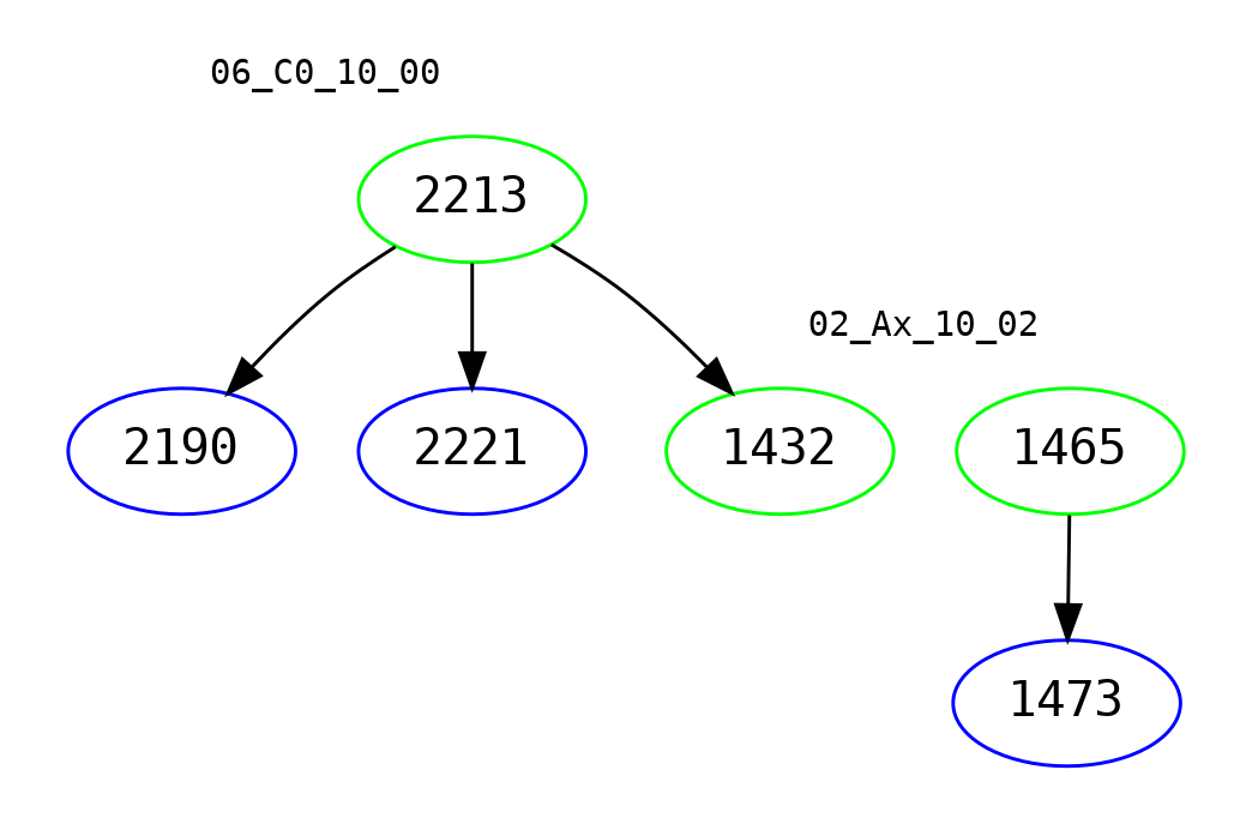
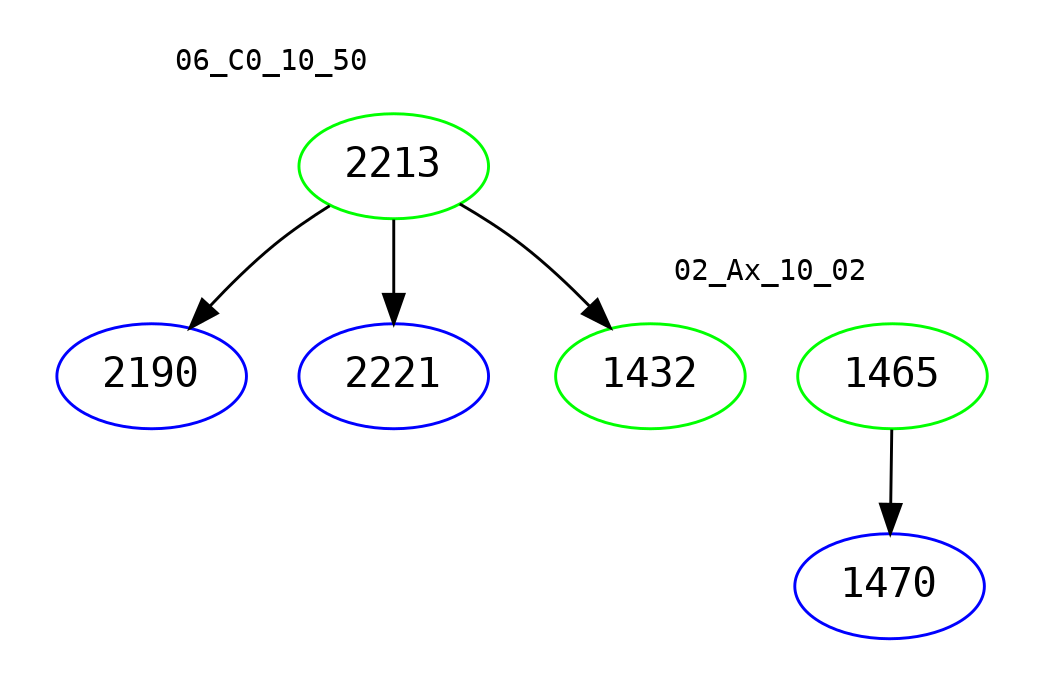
  digraph {
    fontname="DejaVu Sans Mono"
    node [color=green fontname="DejaVu Sans Mono"]
    edge [color=black fontname="DejaVu Sans Mono"]
    n1 [label=1465]
    n2 [label=1432]
-   n3 [color=blue label=1473]
+   n3 [color=blue label=1470]
    n4 [label=2213]
    n5 [color=blue label=2190]
    n6 [color=blue label=2221]
    subgraph cluster_1 {
      color=white
      fontsize=10
      label="02_Ax_10_02"
      n1
      n2
      n3
    }
    subgraph cluster_2 {
      color=white
      fontsize=10
-     label="06_C0_10_00"
+     label="06_C0_10_50"
      n4
      n5
      n6
    }
    n1 -> n3
    n4 -> n2
    n4 -> n5
    n4 -> n6
  }
